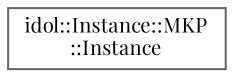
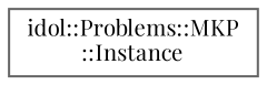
  digraph {
    rankdir=TB
    fontname="Playfair Display"
-   n1 [color=grey40 fillcolor=white fontname="Playfair Display" fontsize=10 height=0.2 label="idol::Instance::MKP\l::Instance" shape=box style=filled width=0.4]
+   n1 [color=grey40 fillcolor=white fontname="Playfair Display" fontsize=10 height=0.2 label="idol::Problems::MKP\l::Instance" shape=box style=filled width=0.4]
  }
